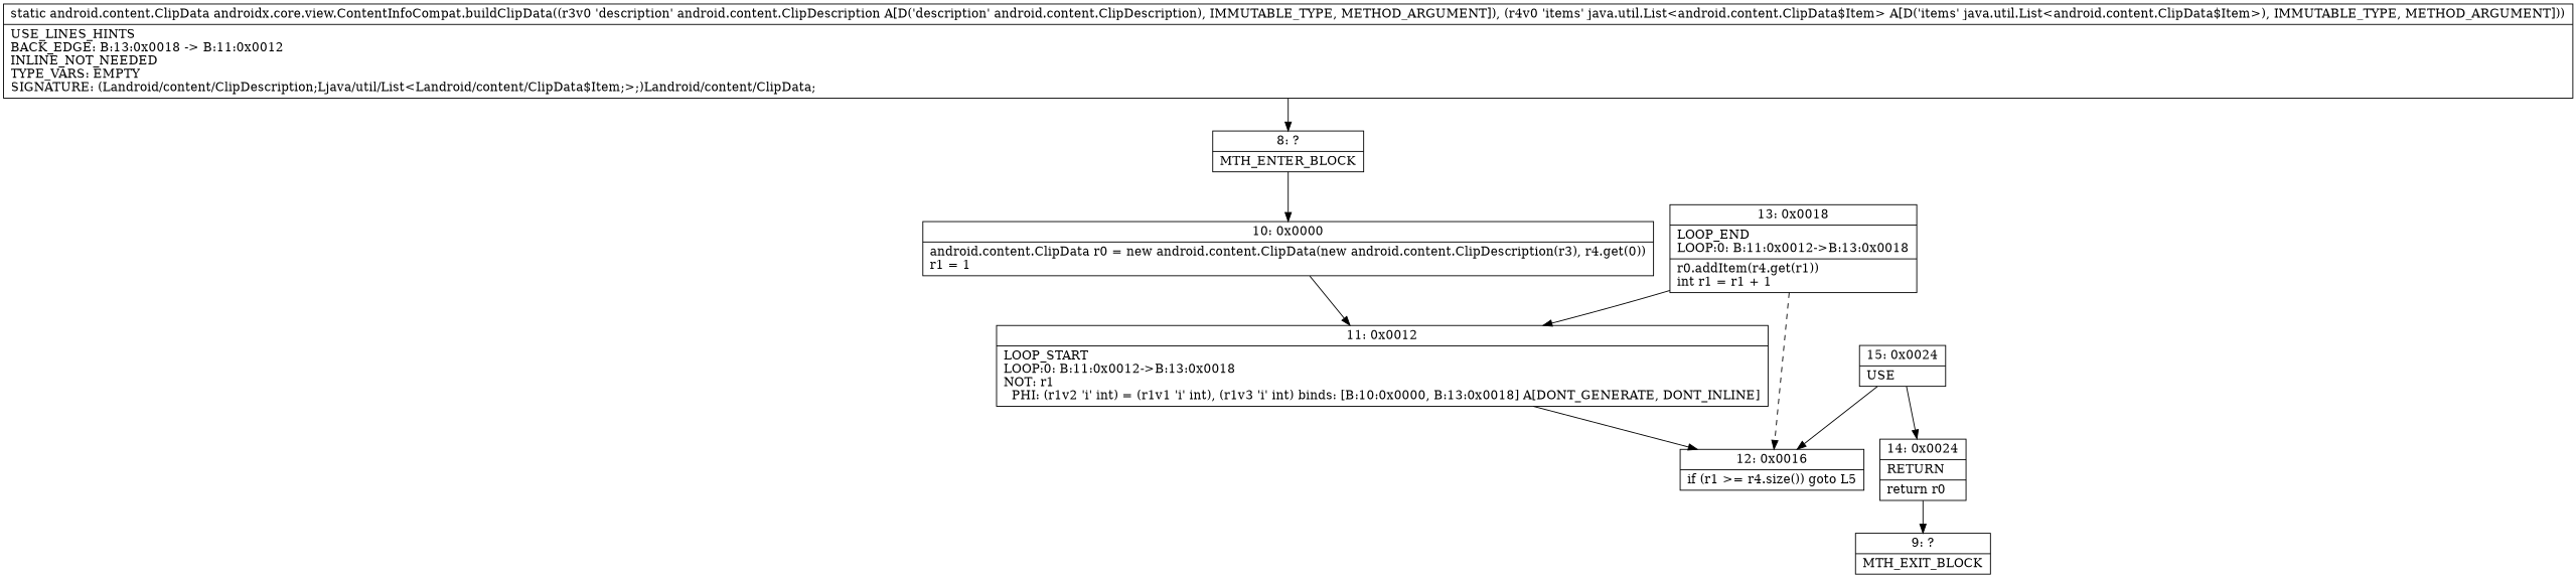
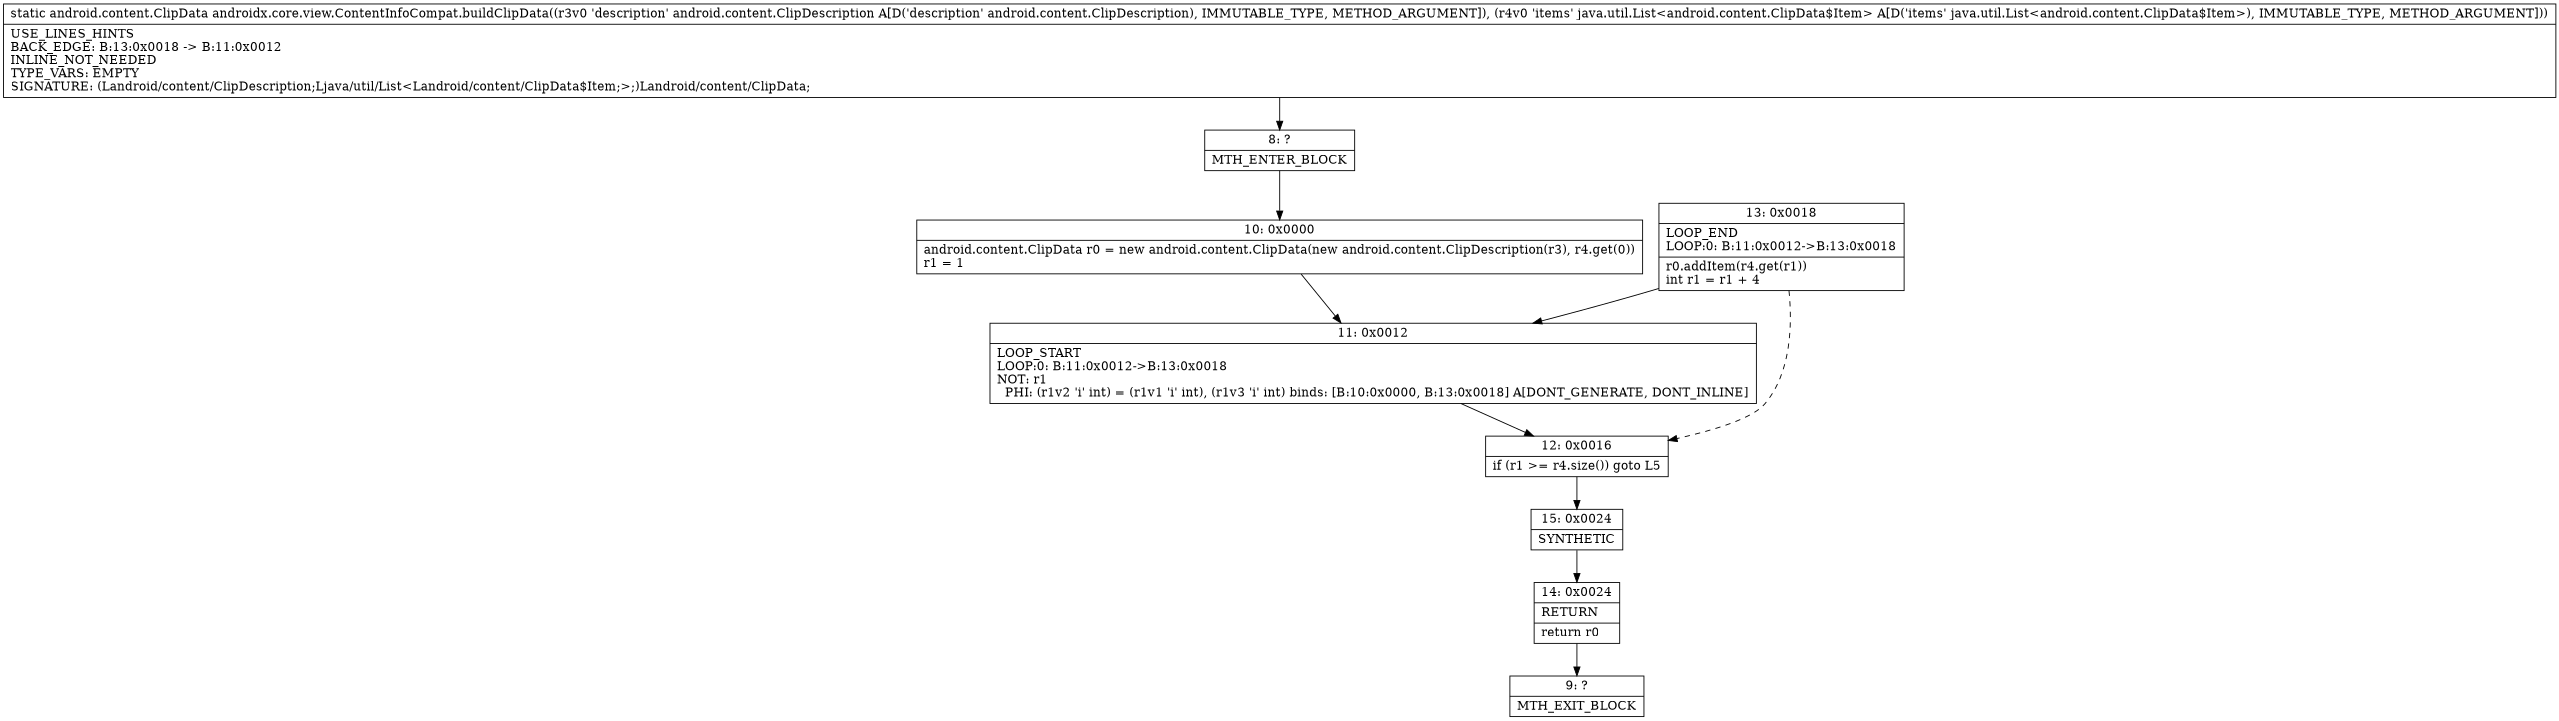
  digraph {
    node [shape=record]
    n1 [label="{8\:\ ?|MTH_ENTER_BLOCK\l}"]
    n2 [label="{10\:\ 0x0000|android.content.ClipData r0 = new android.content.ClipData(new android.content.ClipDescription(r3), r4.get(0))\lr1 = 1\l}"]
    n3 [label="{11\:\ 0x0012|LOOP_START\lLOOP:0: B:11:0x0012\-\>B:13:0x0018\lNOT: r1 \l  PHI: (r1v2 'i' int) = (r1v1 'i' int), (r1v3 'i' int) binds: [B:10:0x0000, B:13:0x0018] A[DONT_GENERATE, DONT_INLINE]\l}"]
    n4 [label="{12\:\ 0x0016|if (r1 \>= r4.size()) goto L5\l}"]
-   n5 [label="{15\:\ 0x0024|USE\l}"]
-   n6 [label="{13\:\ 0x0018|LOOP_END\lLOOP:0: B:11:0x0012\-\>B:13:0x0018\l|r0.addItem(r4.get(r1))\lint r1 = r1 + 1\l}"]
+   n5 [label="{15\:\ 0x0024|SYNTHETIC\l}"]
+   n6 [label="{13\:\ 0x0018|LOOP_END\lLOOP:0: B:11:0x0012\-\>B:13:0x0018\l|r0.addItem(r4.get(r1))\lint r1 = r1 + 4\l}"]
    n7 [label="{14\:\ 0x0024|RETURN\l|return r0\l}"]
    n8 [label="{9\:\ ?|MTH_EXIT_BLOCK\l}"]
    n9 [label="{static android.content.ClipData androidx.core.view.ContentInfoCompat.buildClipData((r3v0 'description' android.content.ClipDescription A[D('description' android.content.ClipDescription), IMMUTABLE_TYPE, METHOD_ARGUMENT]), (r4v0 'items' java.util.List\<android.content.ClipData$Item\> A[D('items' java.util.List\<android.content.ClipData$Item\>), IMMUTABLE_TYPE, METHOD_ARGUMENT]))  | USE_LINES_HINTS\lBACK_EDGE: B:13:0x0018 \-\> B:11:0x0012\lINLINE_NOT_NEEDED\lTYPE_VARS: EMPTY\lSIGNATURE: (Landroid\/content\/ClipDescription;Ljava\/util\/List\<Landroid\/content\/ClipData$Item;\>;)Landroid\/content\/ClipData;\l}"]
    n1 -> n2
    n2 -> n3
    n3 -> n4
-   n5 -> n4
+   n4 -> n5
    n5 -> n7
    n6 -> n3
    n6 -> n4 [style=dashed]
    n7 -> n8
    n9 -> n1
  }
